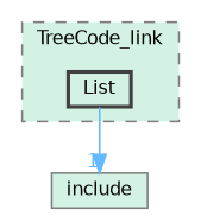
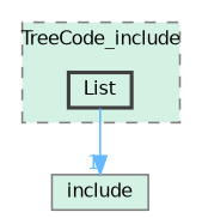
  digraph {
    compound=true
    node [fillcolor="#d4f2e4" fontname=Helvetica fontsize=10 shape=box]
    n1 [color=grey25 height=0.2 label=List style="filled,bold" width=0.4]
    n2 [color=grey50 height=0.2 label=include style=filled width=0.4]
    subgraph cluster_1 {
      bgcolor="#d4f2e4"
      fontname=Helvetica
      fontsize=10
-     label=TreeCode_link
+     label=TreeCode_include
      pencolor=grey50
      style="filled,dashed"
      n1
    }
    n1 -> n2 [color=steelblue1 fontcolor=steelblue1 fontname=Helvetica fontsize=10 headlabel=1 labeldistance=1.5 labelfontname=Helvetica labelfontsize=10]
  }
